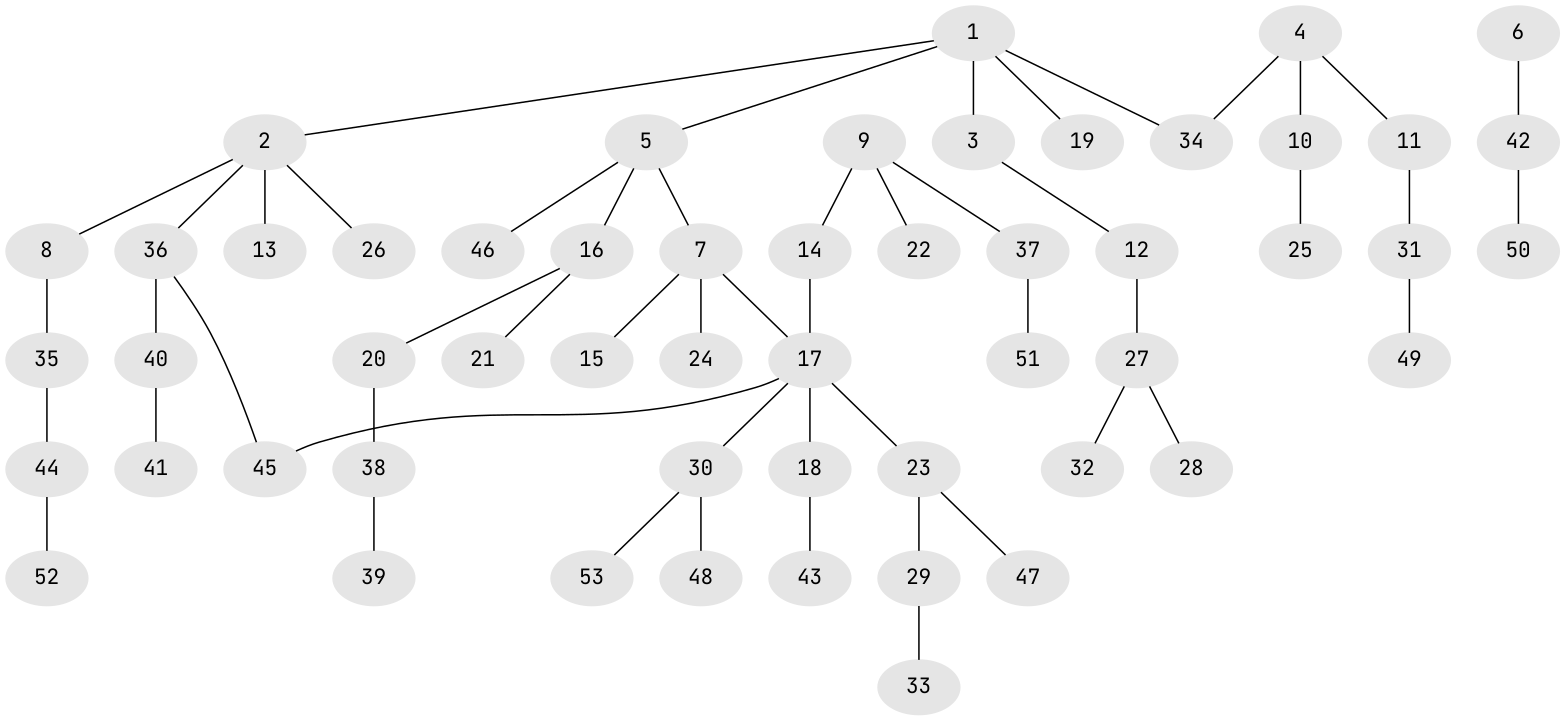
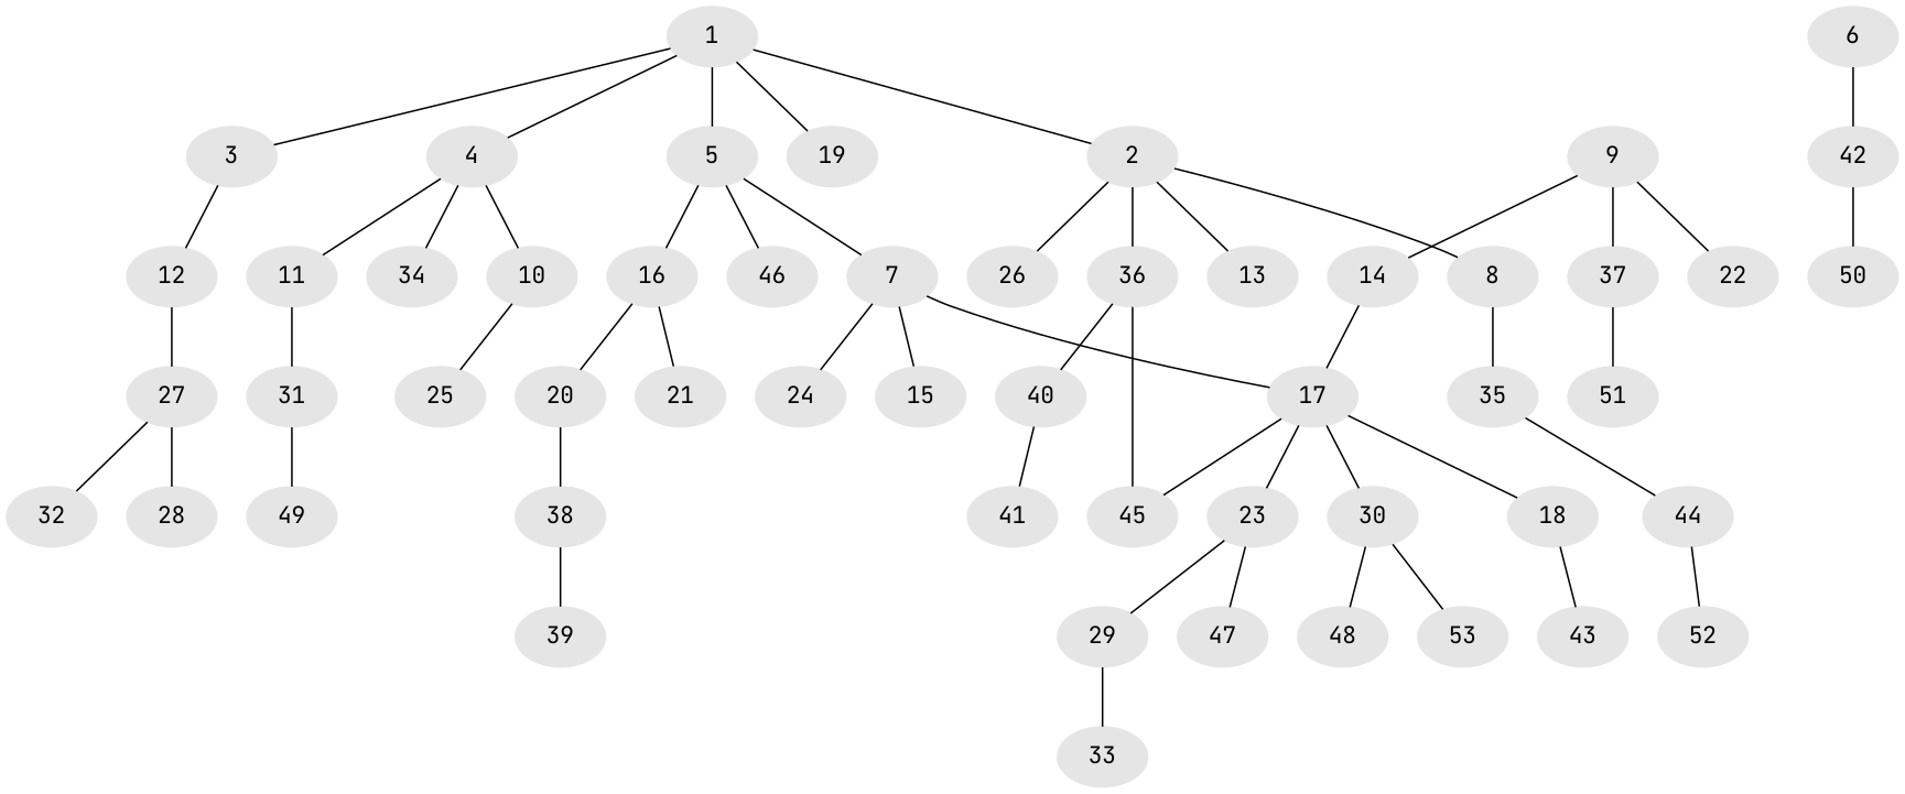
  graph {
    fontname="JetBrains Mono"
    node [color=gray90 fontname="JetBrains Mono" style=filled]
    edge [fontname="JetBrains Mono"]
    1
    2
    3
    4
    5
    19
    8
    13
    26
    36
    12
    10
    11
    34
    7
    16
    46
    6
    42
    35
    45
    40
    27
    25
    31
    15
    17
    24
    20
    21
    50
    9
    14
    22
    37
    18
    23
    30
    44
    51
    49
    28
    32
    38
    43
    29
    47
    48
    53
    39
    33
    52
    41
    1 -- 2
    1 -- 3
-   1 -- 34
+   1 -- 4
    1 -- 5
    1 -- 19
    2 -- 8
    2 -- 13
    2 -- 26
    2 -- 36
    3 -- 12
    4 -- 10
    4 -- 11
    4 -- 34
    5 -- 7
    5 -- 16
    5 -- 46
    8 -- 35
    36 -- 45
    36 -- 40
    12 -- 27
    10 -- 25
    11 -- 31
    7 -- 15
    7 -- 17
    7 -- 24
    16 -- 20
    16 -- 21
    6 -- 42
    42 -- 50
    35 -- 44
    40 -- 41
    27 -- 28
    27 -- 32
    31 -- 49
    17 -- 45
    17 -- 18
    17 -- 23
    17 -- 30
    20 -- 38
    9 -- 14
    9 -- 22
    9 -- 37
    14 -- 17
    37 -- 51
    18 -- 43
    23 -- 29
    23 -- 47
    30 -- 48
    30 -- 53
    44 -- 52
    38 -- 39
    29 -- 33
  }
